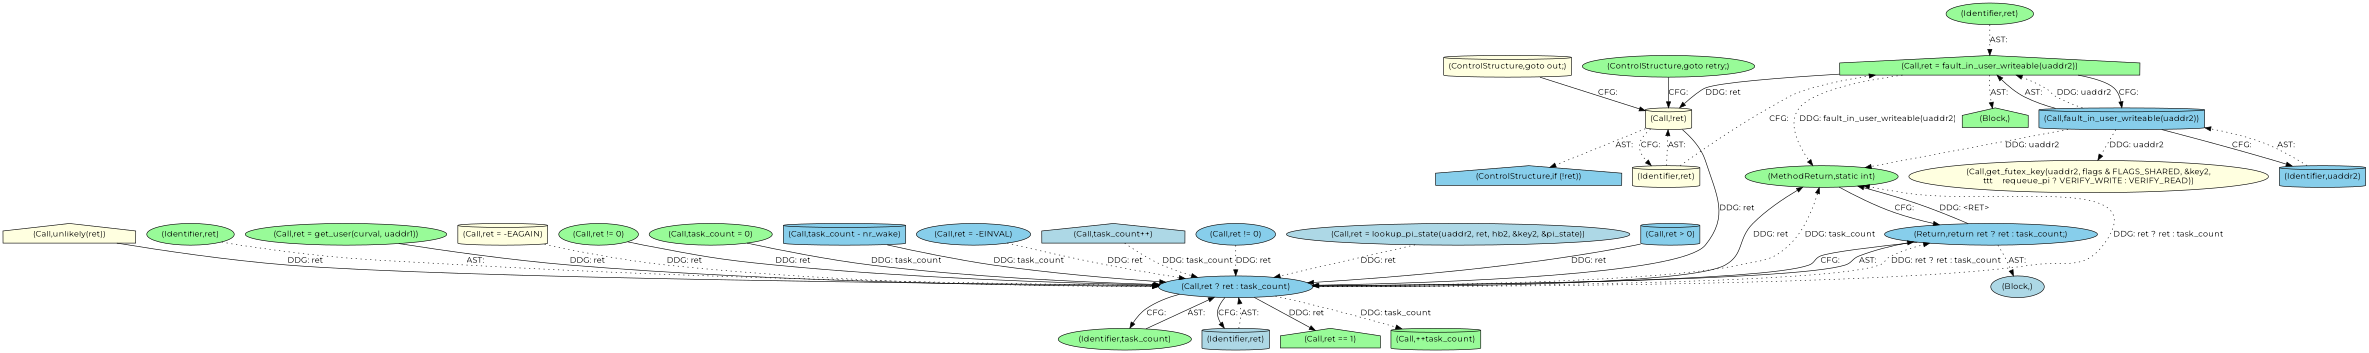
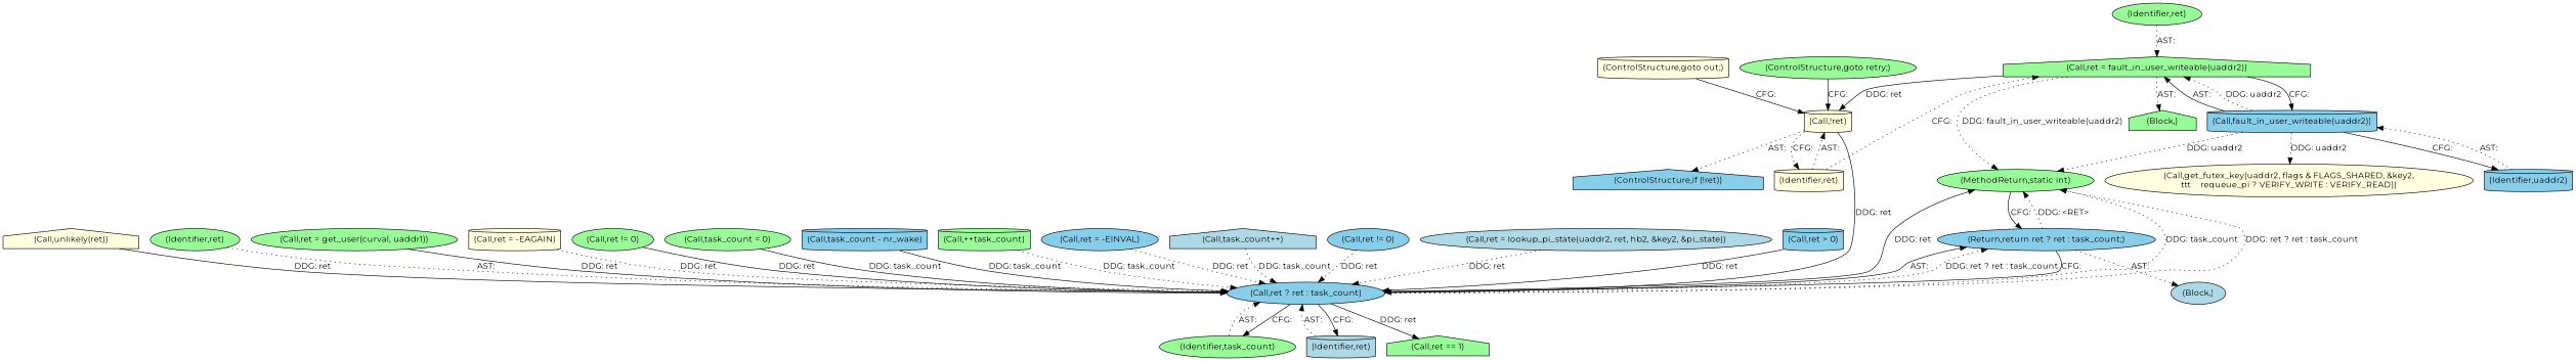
  digraph {
    fontname=Montserrat
    node [fillcolor=palegreen fontname=Montserrat shape=ellipse style=filled]
    edge [fontname=Montserrat style=dotted]
    n1 [label="(Call,ret = fault_in_user_writeable(uaddr2))" shape=house]
    n2 [fillcolor=skyblue label="(Call,fault_in_user_writeable(uaddr2))" shape=cylinder]
    n3 [fillcolor=lightyellow label="(Call,!ret)" shape=cylinder]
    n4 [label="(MethodReturn,static int)"]
    n5 [label="(Block,)" shape=house]
    n6 [fillcolor=skyblue label="(Identifier,uaddr2)" shape=cylinder]
    n7 [fillcolor=lightyellow label="(Call,get_futex_key(uaddr2, flags & FLAGS_SHARED, &key2,\n\t\t\t    requeue_pi ? VERIFY_WRITE : VERIFY_READ))"]
    n8 [fillcolor=skyblue label="(Call,ret ? ret : task_count)"]
    n9 [fillcolor=lightyellow label="(Identifier,ret)" shape=cylinder]
    n10 [fillcolor=skyblue label="(ControlStructure,if (!ret))" shape=house]
    n11 [fillcolor=skyblue label="(Return,return ret ? ret : task_count;)"]
    n12 [label="(Identifier,task_count)"]
    n13 [fillcolor=lightblue label="(Identifier,ret)" shape=cylinder]
    n14 [label="(Call,ret == 1)" shape=house]
    n15 [fillcolor=lightblue label="(Block,)"]
    n16 [fillcolor=lightyellow label="(Call,unlikely(ret))" shape=house]
    n17 [fillcolor=lightyellow label="(ControlStructure,goto out;)" shape=cylinder]
    n18 [label="(Identifier,ret)"]
    n19 [label="(Call,ret = get_user(curval, uaddr1))"]
    n20 [fillcolor=lightyellow label="(Call,ret = -EAGAIN)" shape=cylinder]
    n21 [label="(Call,ret != 0)"]
    n22 [label="(Call,task_count = 0)"]
    n23 [label="(ControlStructure,goto retry;)"]
    n24 [label="(Identifier,ret)"]
    n25 [fillcolor=skyblue label="(Call,task_count - nr_wake)" shape=cylinder]
    n26 [label="(Call,++task_count)" shape=cylinder]
    n27 [fillcolor=skyblue label="(Call,ret = -EINVAL)"]
    n28 [fillcolor=lightblue label="(Call,task_count++)" shape=house]
    n29 [fillcolor=skyblue label="(Call,ret != 0)"]
    n30 [fillcolor=lightblue label="(Call,ret = lookup_pi_state(uaddr2, ret, hb2, &key2, &pi_state))"]
    n31 [fillcolor=skyblue label="(Call,ret > 0)" shape=cylinder]
    n1 -> n2 [label="CFG: " style=solid]
    n1 -> n3 [label="DDG: ret" style=solid]
    n1 -> n4 [label="DDG: fault_in_user_writeable(uaddr2)"]
    n1 -> n5 [label="AST: "]
    n2 -> n1 [label="AST: " style=solid]
    n2 -> n1 [label="DDG: uaddr2"]
    n2 -> n4 [label="DDG: uaddr2"]
    n2 -> n6 [label="CFG: " style=solid]
    n2 -> n7 [label="DDG: uaddr2"]
    n3 -> n8 [label="DDG: ret" style=solid]
    n3 -> n9 [label="CFG: "]
    n3 -> n10 [label="AST: "]
    n4 -> n11 [label="CFG: " style=solid]
    n6 -> n2 [label="AST: "]
    n8 -> n4 [label="DDG: ret" style=solid]
    n8 -> n4 [label="DDG: task_count"]
    n8 -> n4 [label="DDG: ret ? ret : task_count"]
    n8 -> n11 [label="AST: " style=solid]
    n8 -> n11 [label="DDG: ret ? ret : task_count"]
    n8 -> n12 [label="CFG: " style=solid]
    n8 -> n13 [label="CFG: " style=solid]
    n8 -> n14 [label="DDG: ret" style=solid]
    n9 -> n1 [label="CFG: "]
    n9 -> n3 [label="AST: "]
-   n11 -> n4 [label="DDG: <RET>" style=solid]
+   n11 -> n4 [label="DDG: <RET>"]
    n11 -> n8 [label="CFG: " style=solid]
    n11 -> n15 [label="AST: "]
-   n12 -> n8 [label="AST: " style=solid]
+   n12 -> n8 [label="AST: "]
    n13 -> n8 [label="AST: "]
    n16 -> n8 [label="DDG: ret" style=solid]
    n17 -> n3 [label="CFG: " style=solid]
    n18 -> n8 [label="AST: "]
    n19 -> n8 [label="DDG: ret" style=solid]
    n20 -> n8 [label="DDG: ret"]
    n21 -> n8 [label="DDG: ret" style=solid]
    n22 -> n8 [label="DDG: task_count" style=solid]
    n23 -> n3 [label="CFG: " style=solid]
    n24 -> n1 [label="AST: "]
    n25 -> n8 [label="DDG: task_count" style=solid]
-   n8 -> n26 [label="DDG: task_count"]
+   n26 -> n8 [label="DDG: task_count"]
    n27 -> n8 [label="DDG: ret"]
    n28 -> n8 [label="DDG: task_count"]
    n29 -> n8 [label="DDG: ret"]
    n30 -> n8 [label="DDG: ret"]
    n31 -> n8 [label="DDG: ret" style=solid]
  }
